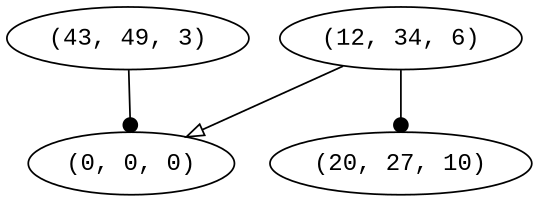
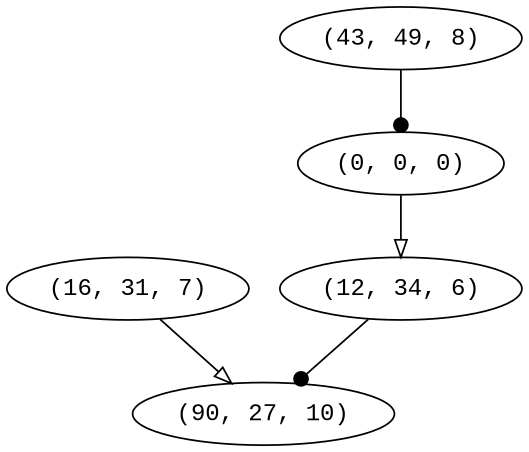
  digraph {
    fontname="Liberation Mono"
    node [fontname="Liberation Mono"]
    edge [arrowhead=onormal fontname="Liberation Mono"]
    "(0, 0, 0)"
    "(12, 34, 6)"
-   "(20, 27, 10)"
-   "(43, 49, 3)"
-   "(12, 34, 6)" -> "(0, 0, 0)"
+   "(20, 27, 10)" [label="(90, 27, 10)"]
+   "(43, 49, 3)" [label="(43, 49, 8)"]
+   "(16, 31, 7)"
+   "(0, 0, 0)" -> "(12, 34, 6)"
    "(12, 34, 6)" -> "(20, 27, 10)" [arrowhead=dot]
    "(43, 49, 3)" -> "(0, 0, 0)" [arrowhead=dot]
+   "(16, 31, 7)" -> "(20, 27, 10)"
  }
